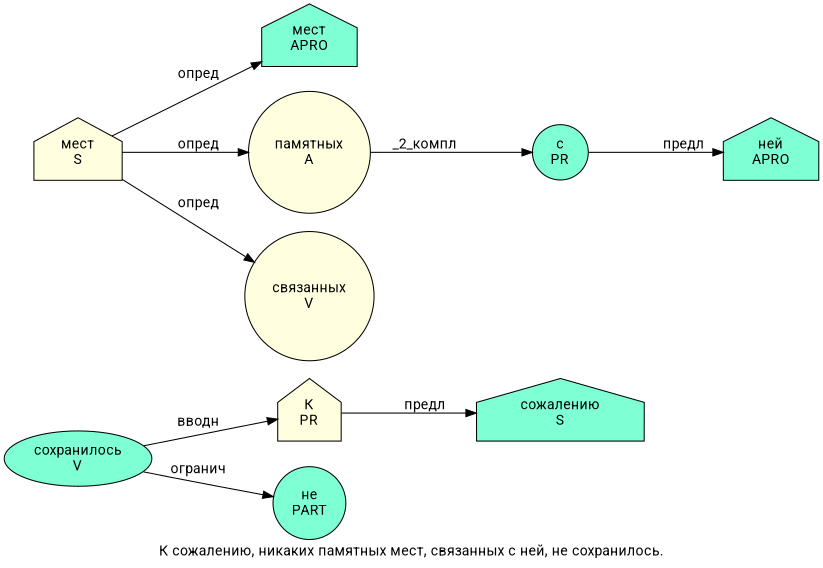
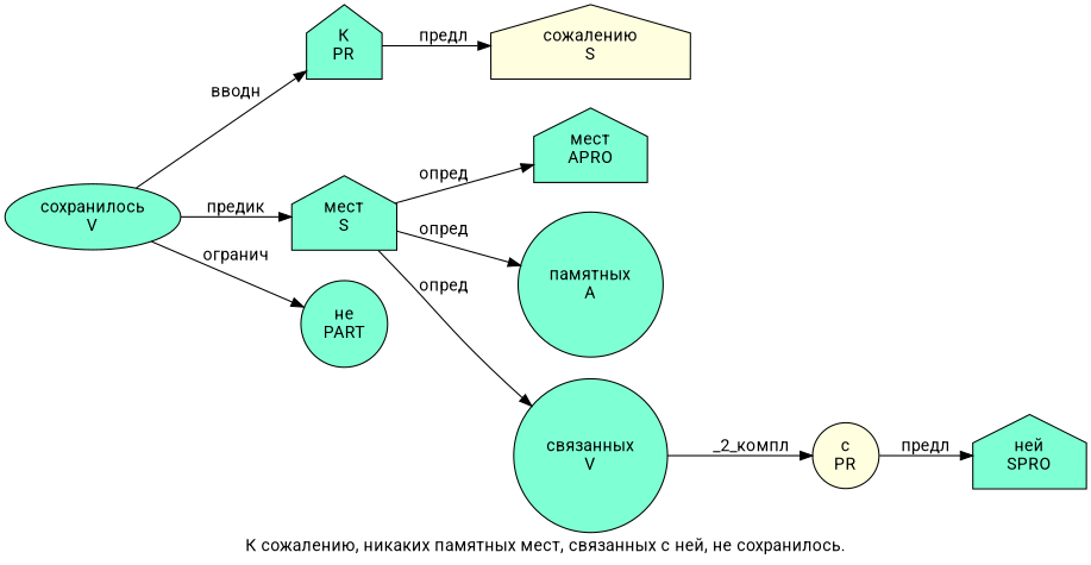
  digraph {
    fontname=Roboto
    label="К сожалению, никаких памятных мест, связанных с ней, не сохранилось."
    rankdir=LR
    node [fillcolor=aquamarine fontname=Roboto penwidth=1 shape=house style=filled]
    edge [fontname=Roboto]
-   n1 [fillcolor=lightyellow label="К\nPR"]
-   n2 [label="сожалению\nS"]
+   n1 [label="К\nPR"]
+   n2 [fillcolor=lightyellow label="сожалению\nS"]
    n3 [label="мест\nAPRO"]
-   n4 [fillcolor=lightyellow label="памятных\nA" shape=circle]
-   n5 [fillcolor=lightyellow label="мест\nS"]
-   n6 [fillcolor=lightyellow label="связанных\nV" shape=circle]
-   n7 [label="с\nPR" shape=ellipse]
-   n8 [label="ней\nAPRO"]
+   n4 [label="памятных\nA" shape=circle]
+   n5 [label="мест\nS"]
+   n6 [label="связанных\nV" shape=circle]
+   n7 [fillcolor=lightyellow label="с\nPR" shape=ellipse]
+   n8 [label="ней\nSPRO"]
    n9 [label="не\nPART" shape=circle]
    n10 [label="сохранилось\nV" shape=ellipse]
    n1 -> n2 [label="предл"]
    n5 -> n3 [label="опред"]
    n5 -> n4 [label="опред"]
    n5 -> n6 [label="опред"]
-   n4 -> n7 [label="_2_компл"]
+   n6 -> n7 [label="_2_компл"]
    n7 -> n8 [label="предл"]
    n10 -> n1 [label="вводн"]
+   n10 -> n5 [label="предик"]
    n10 -> n9 [label="огранич"]
  }
